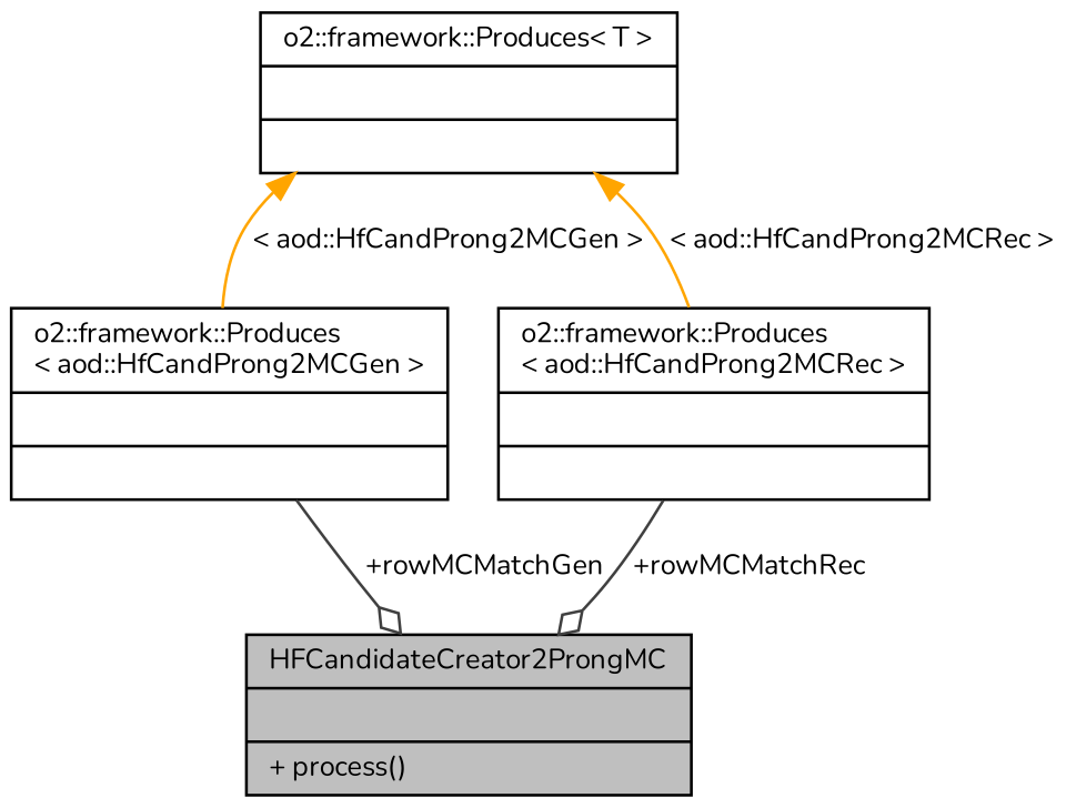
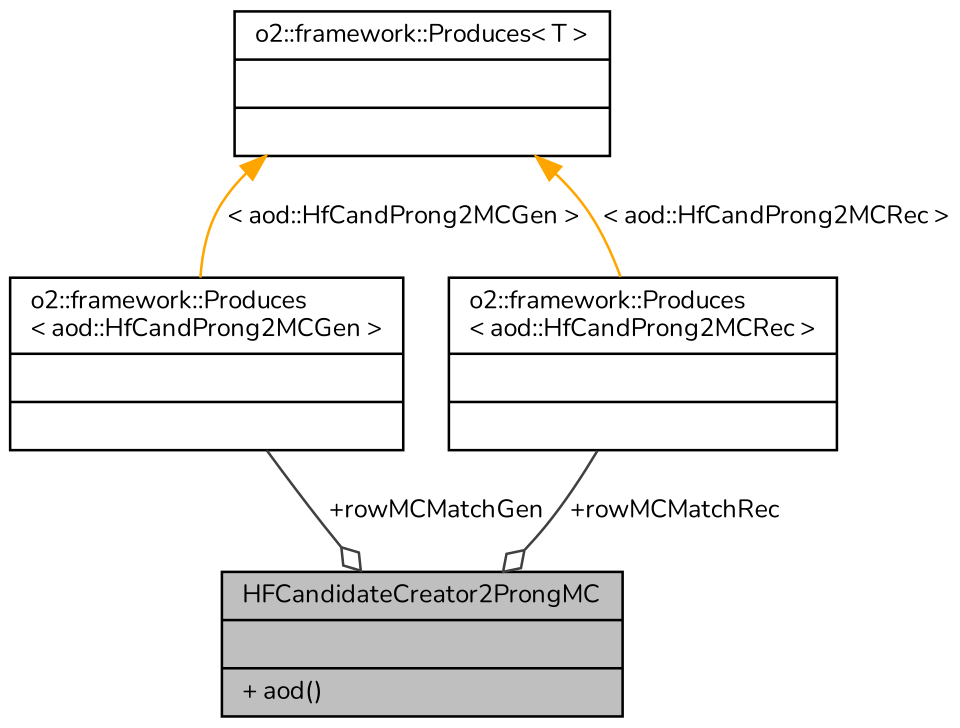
  digraph {
    fontname=Nunito
    node [color=black fontname=Nunito fontsize=10 shape=record]
    edge [color=grey25 fontname=Nunito fontsize=10 labelfontname=Helvetica labelfontsize=10 style=solid]
-   n1 [fillcolor=grey75 fontcolor=black height=0.2 label="{HFCandidateCreator2ProngMC\n||+ process()\l}" style=filled width=0.4]
+   n1 [fillcolor=grey75 fontcolor=black height=0.2 label="{HFCandidateCreator2ProngMC\n||+ aod()\l}" style=filled width=0.4]
    n2 [height=0.2 label="{o2::framework::Produces\l\< aod::HfCandProng2MCGen \>\n||}" width=0.4]
    n3 [height=0.2 label="{o2::framework::Produces\< T \>\n||}" width=0.4]
    n4 [height=0.2 label="{o2::framework::Produces\l\< aod::HfCandProng2MCRec \>\n||}" width=0.4]
    n2 -> n1 [arrowhead=odiamond label=" +rowMCMatchGen"]
    n3 -> n2 [color=orange dir=back label=" \< aod::HfCandProng2MCGen \>"]
    n3 -> n4 [color=orange dir=back label=" \< aod::HfCandProng2MCRec \>"]
    n4 -> n1 [arrowhead=odiamond label=" +rowMCMatchRec"]
  }
